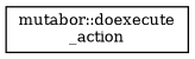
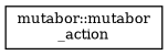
  digraph {
    rankdir=LR
    fontname="DejaVu Serif"
-   n1 [color=black fillcolor=white fontname="DejaVu Serif" fontsize=10 height=0.2 label="mutabor::doexecute\l_action" shape=record style=filled width=0.4]
+   n1 [color=black fillcolor=white fontname="DejaVu Serif" fontsize=10 height=0.2 label="mutabor::mutabor\l_action" shape=record style=filled width=0.4]
  }
